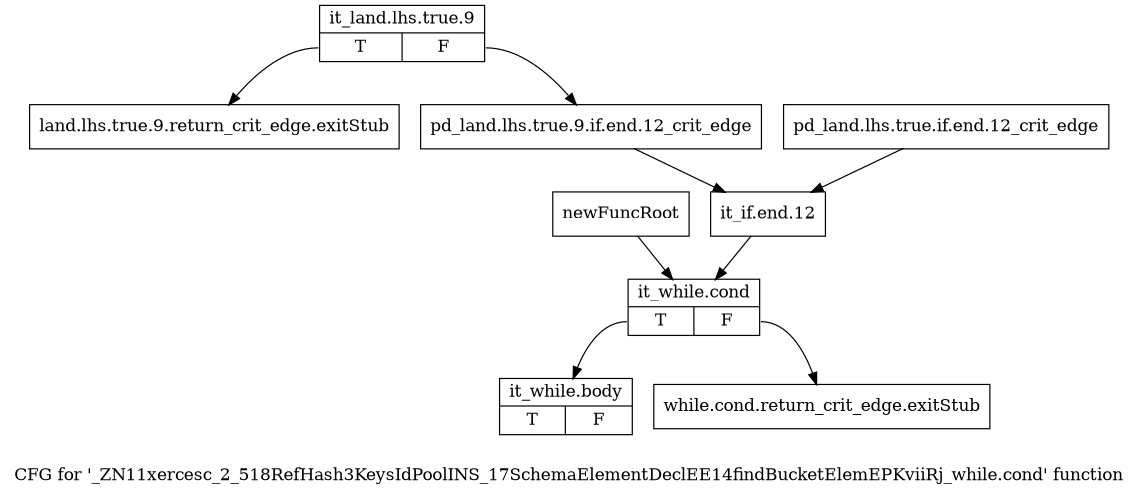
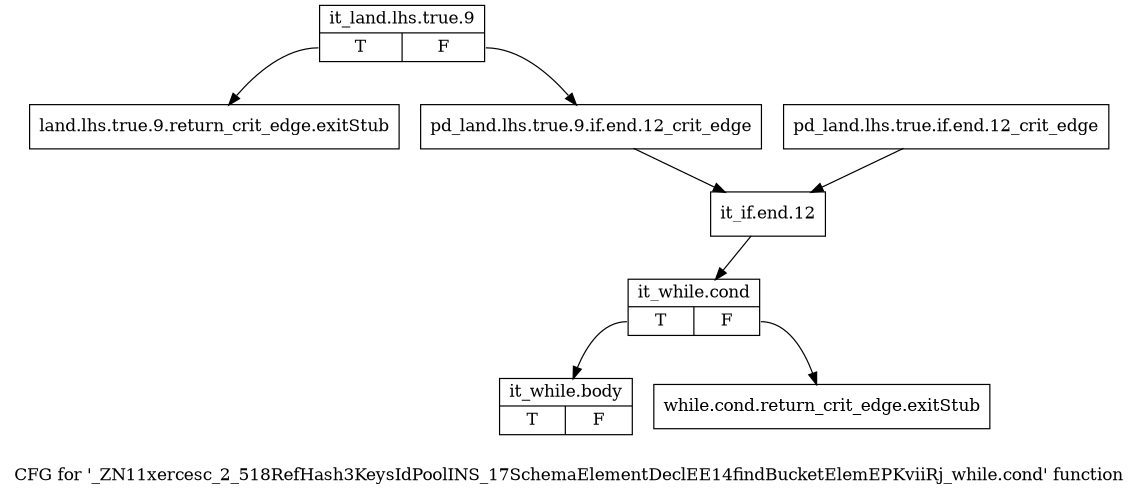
  digraph {
    label="CFG for '_ZN11xercesc_2_518RefHash3KeysIdPoolINS_17SchemaElementDeclEE14findBucketElemEPKviiRj_while.cond' function"
    node [shape=record]
-   n1 [label="{newFuncRoot}"]
    n2 [label="{it_while.cond|{<s0>T|<s1>F}}"]
    n3 [label="{while.cond.return_crit_edge.exitStub}"]
    n4 [label="{it_while.body|{<s0>T|<s1>F}}"]
    n5 [label="{land.lhs.true.9.return_crit_edge.exitStub}"]
    n6 [label="{it_land.lhs.true.9|{<s0>T|<s1>F}}"]
    n7 [label="{pd_land.lhs.true.9.if.end.12_crit_edge}"]
    n8 [label="{pd_land.lhs.true.if.end.12_crit_edge}"]
    n9 [label="{it_if.end.12}"]
-   n1 -> n2
    n2 -> n3 [tailport=s1]
    n2 -> n4 [tailport=s0]
    n6 -> n5 [tailport=s0]
    n6 -> n7 [tailport=s1]
    n7 -> n9
    n8 -> n9
    n9 -> n2
  }
